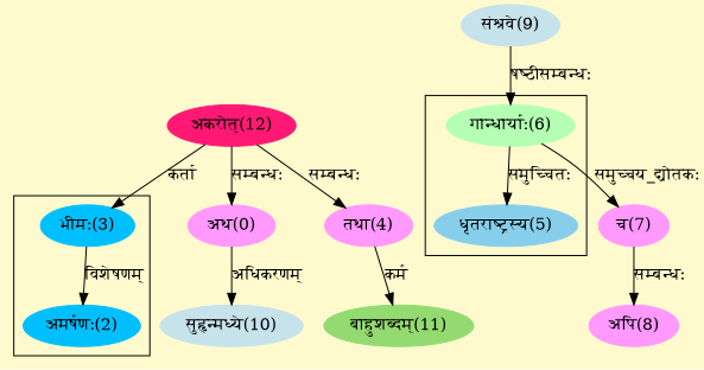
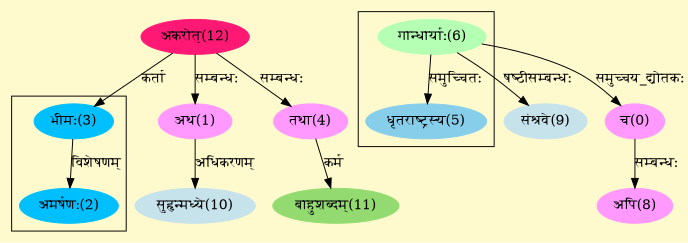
  digraph {
    bgcolor=lemonchiffon1
    compound=true
    rankdir=BT
    node [color="#FF99FF" style=filled]
    edge [dir=back]
    n1 [color="#00BFFF" label="अमर्षणः(2)"]
    n2 [color="#00BFFF" label="भीमः(3)"]
    n3 [color="#87CEEB" label="धृतराष्ट्रस्य(5)"]
    n4 [color="#B4FFB4" label="गान्धार्याः(6)"]
    n5 [color="#FF1975" label="अकरोत्(12)"]
    n6 [color="#C6E2EB" label="संश्रवे(9)"]
-   n7 [label="अथ(0)"]
+   n7 [label="अथ(1)"]
    n8 [label="तथा(4)"]
-   n9 [label="च(7)"]
+   n9 [label="च(0)"]
    n10 [label="अपि(8)"]
    n11 [color="#C6E2EB" label="सुहृन्मध्ये(10)"]
    n12 [color="#93DB70" label="बाहुशब्दम्(11)"]
    subgraph cluster_1 {
      n1
      n2
    }
    subgraph cluster_2 {
      n3
      n4
    }
    n1 -> n2 [label="विशेषणम्"]
    n2 -> n5 [label="कर्ता"]
    n3 -> n4 [label="समुच्चितः"]
-   n4 -> n6 [label="षष्ठीसम्बन्धः"]
+   n6 -> n4 [label="षष्ठीसम्बन्धः"]
    n7 -> n5 [label="सम्बन्धः"]
    n8 -> n5 [label="सम्बन्धः"]
    n9 -> n4 [label="समुच्चय_द्योतकः"]
    n10 -> n9 [label="सम्बन्धः"]
    n11 -> n7 [label="अधिकरणम्"]
    n12 -> n8 [label="कर्म"]
  }
